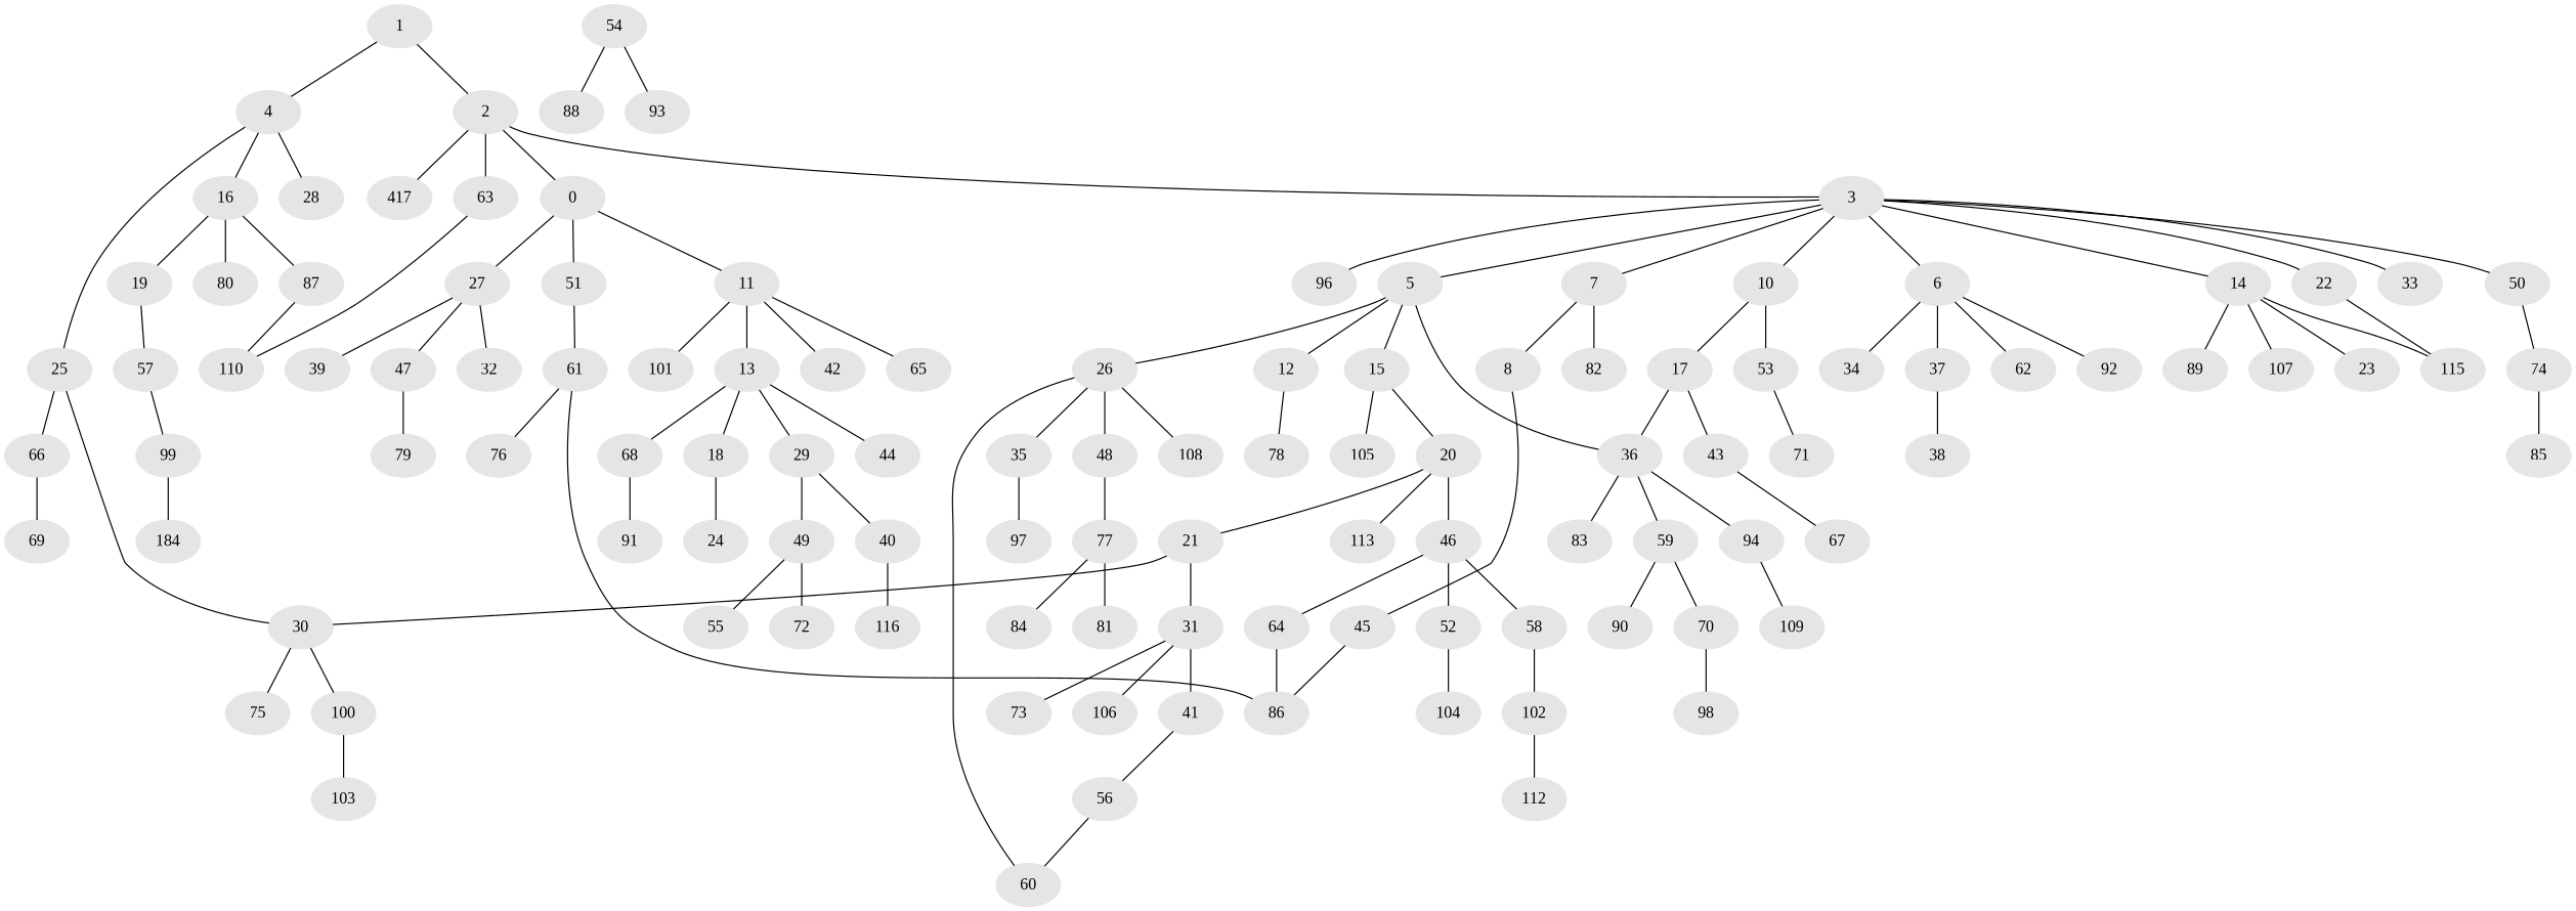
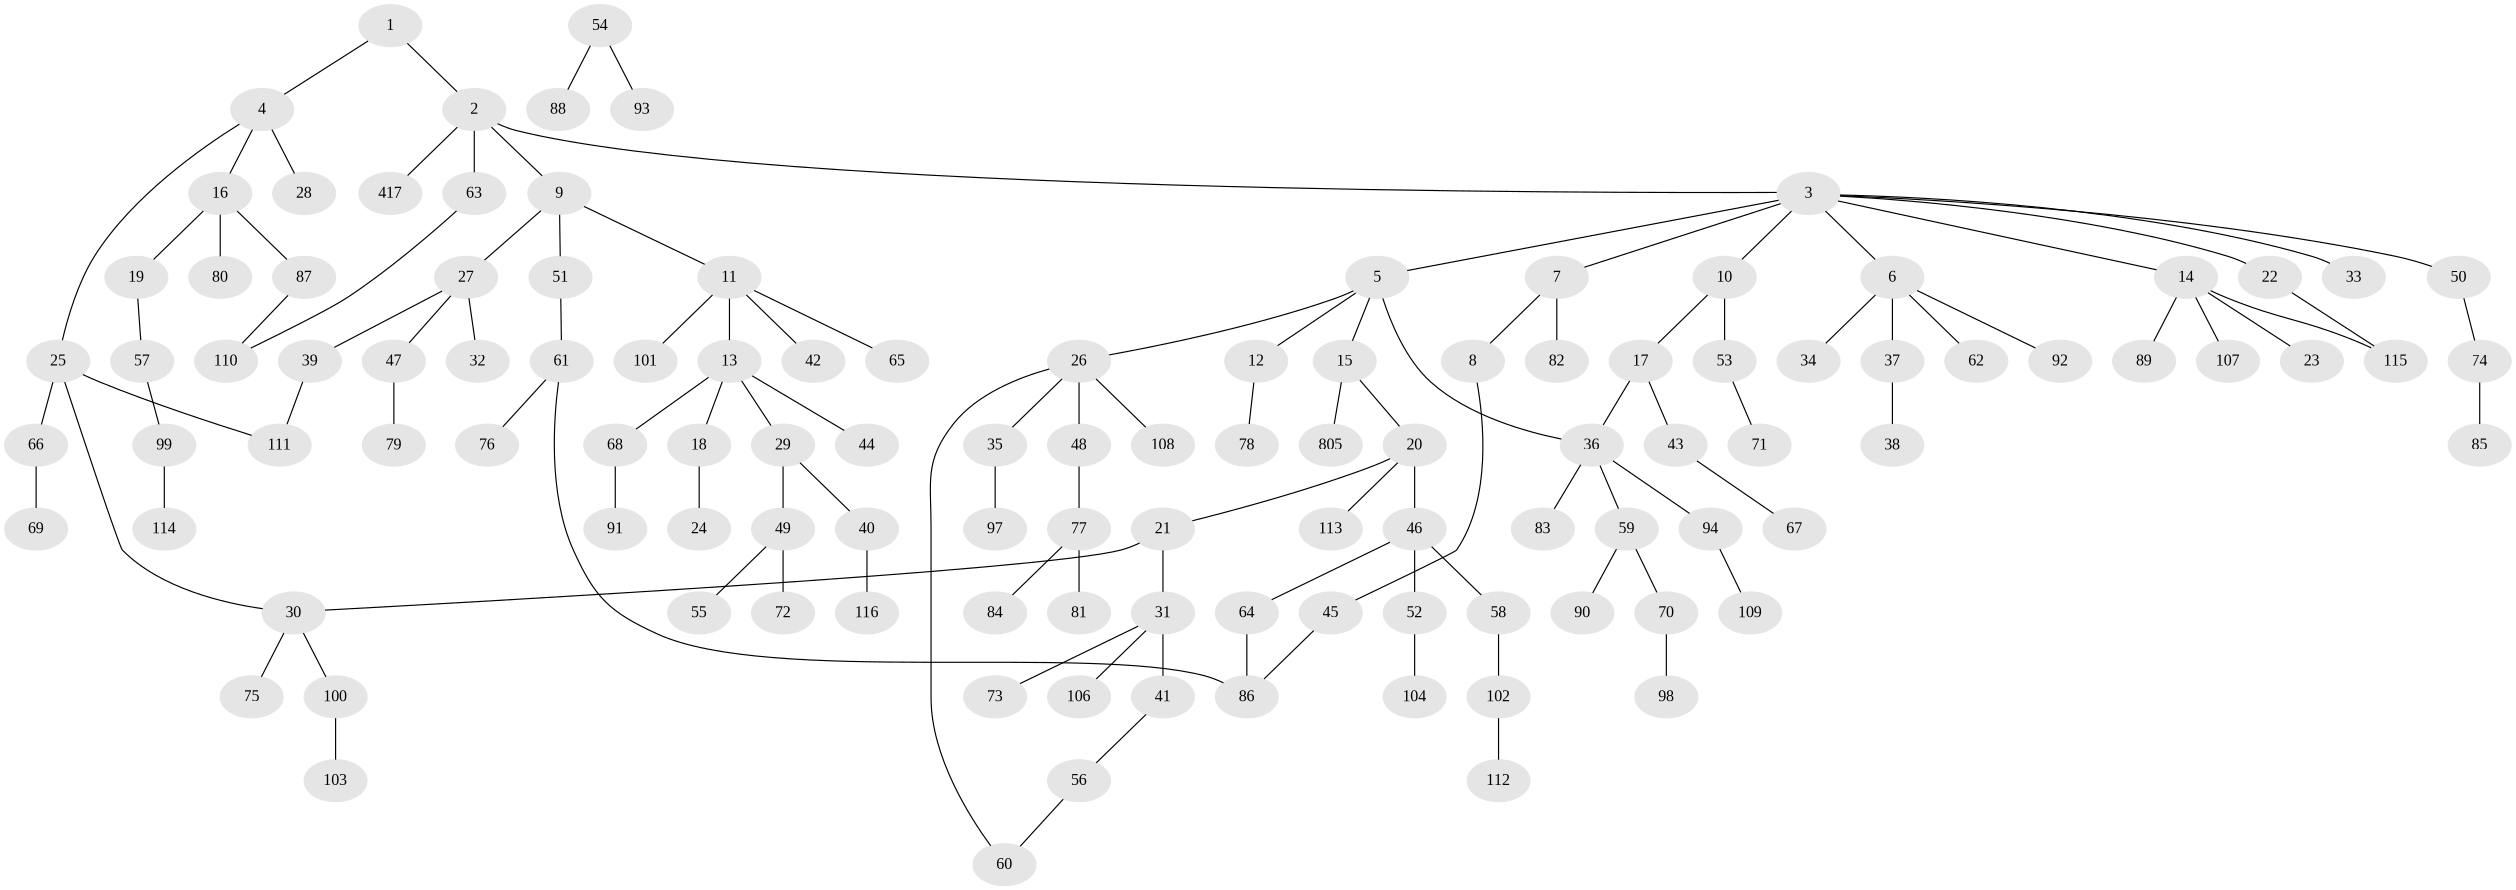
  graph {
    fontname="Liberation Serif"
    node [color=gray90 fontname="Liberation Serif" style=filled]
    edge [fontname="Liberation Serif"]
    1
    2
    4
    3
-   9 [label=0]
+   9
    63
    n7 [label=417]
    16
    25
    28
    5
    6
    7
    10
    14
    22
    33
    50
-   96
    11
    27
    51
    110
    12
    15
    26
    36
    34
    37
    62
    92
    8
    82
    17
    53
    23
    89
    107
    115
    74
    19
    80
    87
    30
    66
+   111
    78
    20
-   105
+   105 [label=805]
    35
    48
    60
    108
    59
    83
    94
    38
    45
    86
    13
    42
    65
    101
    32
    39
    47
    61
    43
    71
    18
    29
    44
    68
    24
    40
    49
    91
    21
    46
    113
    57
    67
    99
    31
    52
    58
    64
    75
    100
    41
    73
    106
    69
    97
    77
    79
    116
    55
    72
    54
    88
    93
    103
    56
    70
    90
    109
    104
    102
    81
    84
    85
    76
-   114 [label=184]
+   114
    98
    112
    1 -- 2
    1 -- 4
    2 -- 3
    2 -- 9
    2 -- 63
    2 -- n7
    4 -- 16
    4 -- 25
    4 -- 28
    3 -- 5
    3 -- 6
    3 -- 7
    3 -- 10
    3 -- 14
    3 -- 22
    3 -- 33
    3 -- 50
-   3 -- 96
    9 -- 11
    9 -- 27
    9 -- 51
    63 -- 110
    16 -- 19
    16 -- 80
    16 -- 87
    25 -- 30
    25 -- 66
+   25 -- 111
    5 -- 12
    5 -- 15
    5 -- 26
    5 -- 36
    6 -- 34
    6 -- 37
    6 -- 62
    6 -- 92
    7 -- 8
    7 -- 82
    10 -- 17
    10 -- 53
    14 -- 23
    14 -- 89
    14 -- 107
    14 -- 115
    22 -- 115
    50 -- 74
    11 -- 13
    11 -- 42
    11 -- 65
    11 -- 101
    27 -- 32
    27 -- 39
    27 -- 47
    51 -- 61
    12 -- 78
    15 -- 20
    15 -- 105
    26 -- 35
    26 -- 48
    26 -- 60
    26 -- 108
    36 -- 59
    36 -- 83
    36 -- 94
    37 -- 38
    8 -- 45
    17 -- 36
    17 -- 43
    53 -- 71
    74 -- 85
    19 -- 57
    87 -- 110
    30 -- 75
    30 -- 100
    66 -- 69
    20 -- 21
    20 -- 46
    20 -- 113
    35 -- 97
    48 -- 77
    59 -- 70
    59 -- 90
    94 -- 109
    45 -- 86
    13 -- 18
    13 -- 29
    13 -- 44
    13 -- 68
+   39 -- 111
    47 -- 79
    61 -- 86
    61 -- 76
    43 -- 67
    18 -- 24
    29 -- 40
    29 -- 49
    68 -- 91
    40 -- 116
    49 -- 55
    49 -- 72
    21 -- 30
    21 -- 31
    46 -- 52
    46 -- 58
    46 -- 64
    57 -- 99
    99 -- 114
    31 -- 41
    31 -- 73
    31 -- 106
    52 -- 104
    58 -- 102
    64 -- 86
    100 -- 103
    41 -- 56
    77 -- 81
    77 -- 84
    54 -- 88
    54 -- 93
    56 -- 60
    70 -- 98
    102 -- 112
  }
